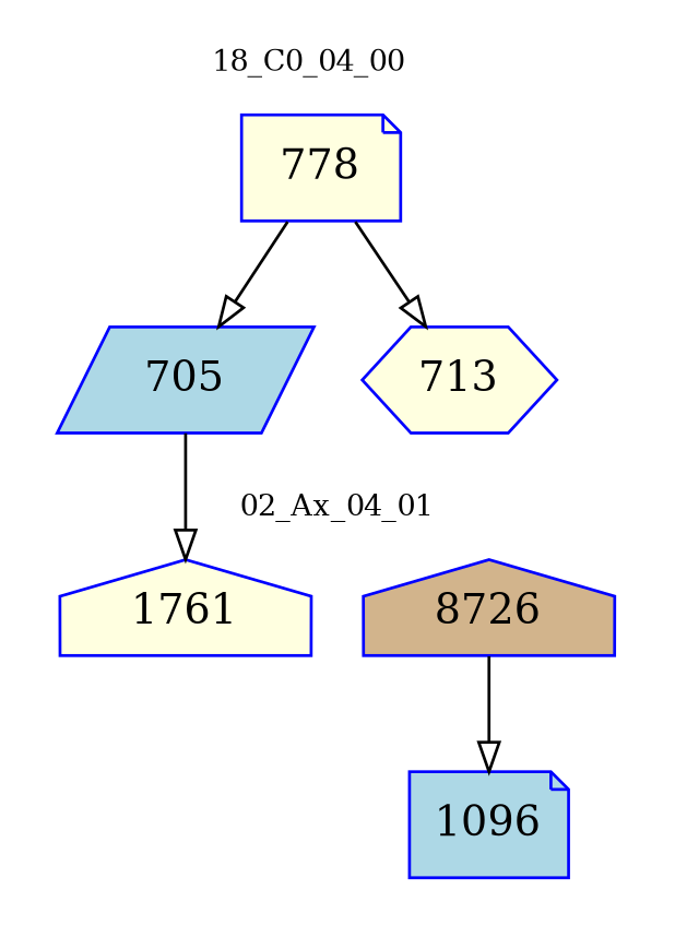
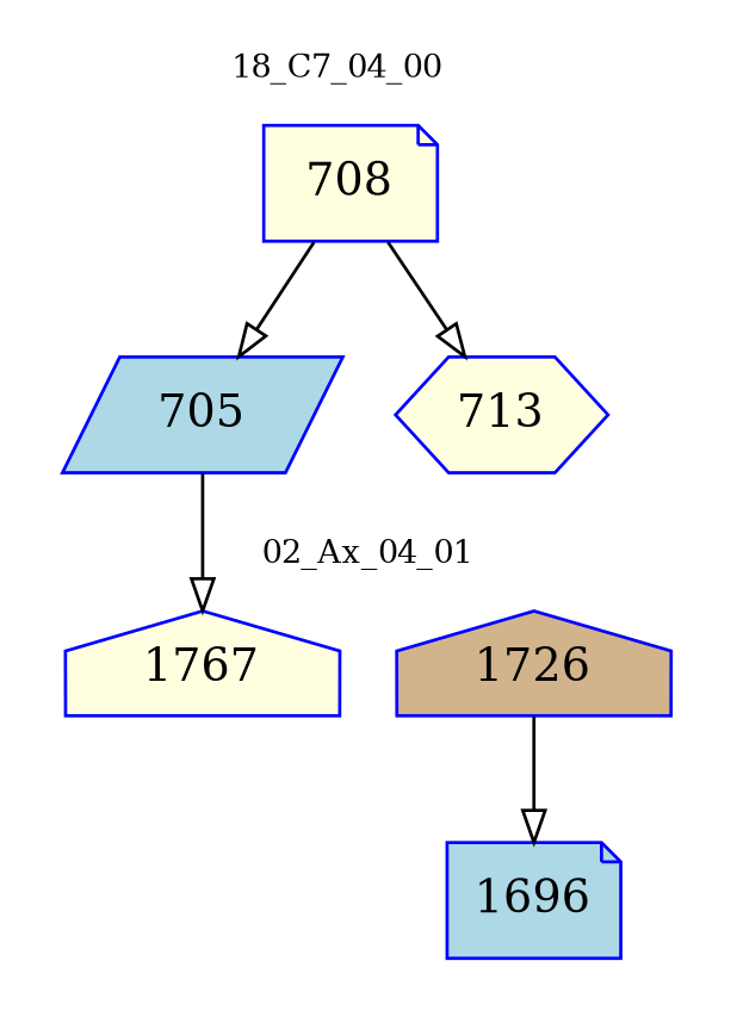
  digraph {
    node [color=blue fillcolor=lightyellow shape=house style=filled]
    edge [arrowhead=onormal color=black]
-   n1 [fillcolor=tan label=8726]
-   n2 [fillcolor=lightblue label=1096 shape=note]
-   n3 [label=1761]
-   n4 [label=778 shape=note]
+   n1 [fillcolor=tan label=1726]
+   n2 [fillcolor=lightblue label=1696 shape=note]
+   n3 [label=1767]
+   n4 [label=708 shape=note]
    n5 [fillcolor=lightblue label=705 shape=parallelogram]
    n6 [label=713 shape=hexagon]
    subgraph cluster_1 {
      color=white
      fontsize=10
      label="02_Ax_04_01"
      n1
      n2
      n3
    }
    subgraph cluster_2 {
      color=white
      fontsize=10
-     label="18_C0_04_00"
+     label="18_C7_04_00"
      n4
      n5
      n6
    }
    n1 -> n2
    n4 -> n5
    n4 -> n6
    n5 -> n3
  }
